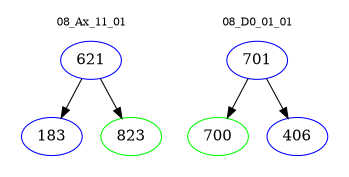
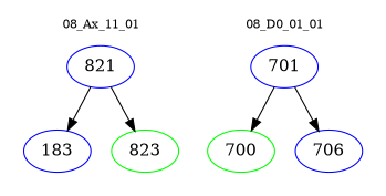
  digraph {
    node [color=blue]
    edge [color=black]
-   n1 [label=621]
+   n1 [label=821]
    n2 [label=183]
    n3 [color=green label=823]
    n4 [label=701]
    n5 [color=green label=700]
-   n6 [label=406]
+   n6 [label=706]
    subgraph cluster_1 {
      color=white
      fontsize=10
      label="08_Ax_11_01"
      n1
      n2
      n3
    }
    subgraph cluster_2 {
      color=white
      fontsize=10
      label="08_D0_01_01"
      n4
      n5
      n6
    }
    n1 -> n2
    n1 -> n3
    n4 -> n5
    n4 -> n6
  }
